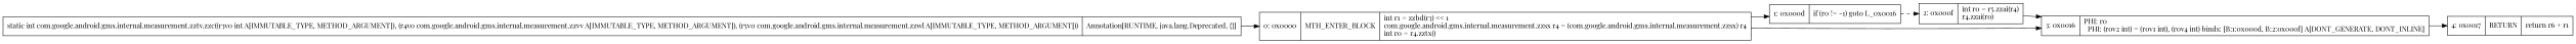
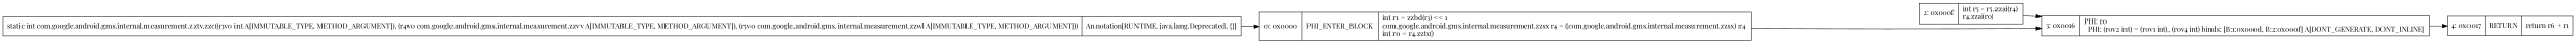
  digraph {
    fontname="Playfair Display"
    rankdir=LR
    node [fontname="Playfair Display" shape=record]
    edge [fontname="Playfair Display"]
-   n1 [label="{0\:\ 0x0000|MTH_ENTER_BLOCK\l|int r1 = zzbd(r3) \<\< 1\lcom.google.android.gms.internal.measurement.zzsx r4 = (com.google.android.gms.internal.measurement.zzsx) r4\lint r0 = r4.zztx()\l}"]
-   n2 [label="{1\:\ 0x000d|if (r0 != \-1) goto L_0x0016\l}"]
+   n1 [label="{0\:\ 0x0000|PHI_ENTER_BLOCK\l|int r1 = zzbd(r3) \<\< 1\lcom.google.android.gms.internal.measurement.zzsx r4 = (com.google.android.gms.internal.measurement.zzsx) r4\lint r0 = r4.zztx()\l}"]
    n3 [label="{3\:\ 0x0016|PHI: r0 \l  PHI: (r0v2 int) = (r0v1 int), (r0v4 int) binds: [B:1:0x000d, B:2:0x000f] A[DONT_GENERATE, DONT_INLINE]\l}"]
-   n4 [label="{2\:\ 0x000f|int r0 = r5.zzai(r4)\lr4.zzai(r0)\l}"]
+   n4 [label="{2\:\ 0x000f|int r5 = r5.zzai(r4)\lr4.zzai(r0)\l}"]
    n5 [label="{4\:\ 0x0017|RETURN\l|return r6 + r1\l}"]
    n6 [label="{static int com.google.android.gms.internal.measurement.zztv.zzc((r3v0 int A[IMMUTABLE_TYPE, METHOD_ARGUMENT]), (r4v0 com.google.android.gms.internal.measurement.zzvv A[IMMUTABLE_TYPE, METHOD_ARGUMENT]), (r5v0 com.google.android.gms.internal.measurement.zzwl A[IMMUTABLE_TYPE, METHOD_ARGUMENT]))  | Annotation[RUNTIME, java.lang.Deprecated, \{\}]\l}"]
-   n1 -> n2
    n1 -> n3
-   n2 -> n4 [style=dashed]
    n3 -> n5
    n4 -> n3
    n6 -> n1
  }
